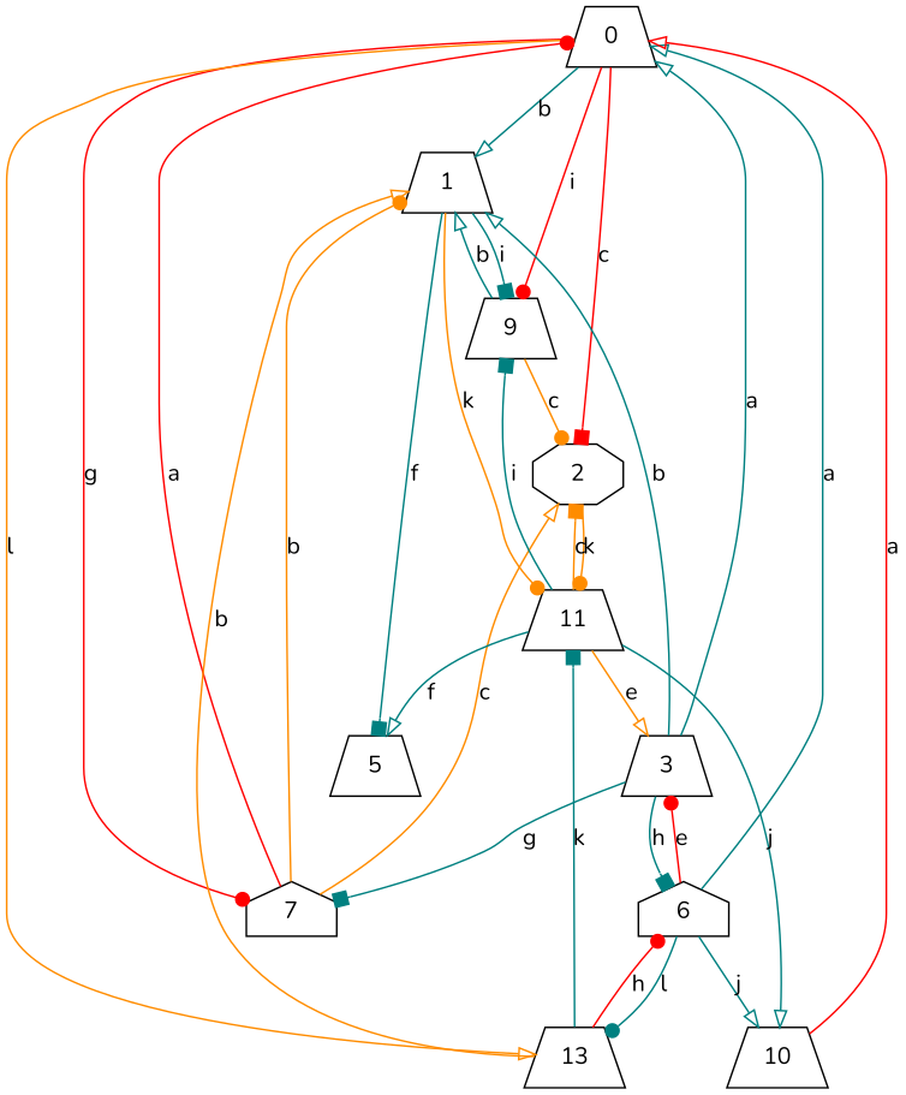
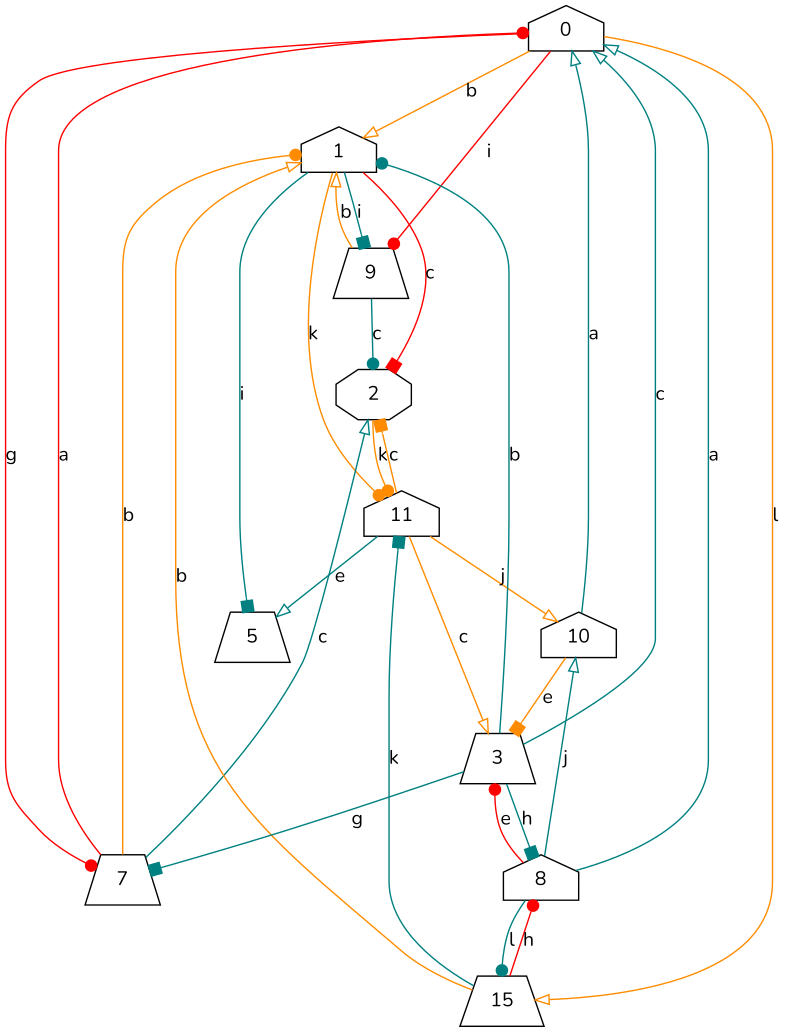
  strict digraph {
    fontname=Nunito
    node [fontname=Nunito shape=trapezium]
    edge [arrowhead=onormal color=teal fontname=Nunito]
-   0
-   1
-   7 [shape=house]
+   0 [shape=house]
+   1 [shape=house]
+   7
    9
-   13
+   13 [label=15]
    2 [shape=octagon]
    5
-   11
-   8 [shape=house label=6]
+   11 [shape=house]
+   8 [shape=house]
    3
-   10
-   0 -> 1 [label=b]
+   10 [shape=house]
+   0 -> 1 [color=darkorange label=b]
    0 -> 7 [arrowhead=dot color=red label=g]
    0 -> 9 [arrowhead=dot color=red label=i]
    0 -> 13 [color=darkorange label=l]
    1 -> 9 [arrowhead=box label=i]
-   0 -> 2 [arrowhead=box color=red label=c]
-   1 -> 5 [arrowhead=box label=f]
+   1 -> 2 [arrowhead=box color=red label=c]
+   1 -> 5 [arrowhead=box label=i]
    1 -> 11 [arrowhead=dot color=darkorange label=k]
    7 -> 0 [arrowhead=dot color=red label=a]
    7 -> 1 [arrowhead=dot color=darkorange label=b]
-   7 -> 2 [color=darkorange label=c]
-   9 -> 1 [label=b]
-   9 -> 2 [arrowhead=dot color=darkorange label=c]
+   7 -> 2 [label=c]
+   9 -> 1 [color=darkorange label=b]
+   9 -> 2 [arrowhead=dot label=c]
    13 -> 1 [color=darkorange label=b]
    13 -> 11 [arrowhead=box label=k]
    13 -> 8 [arrowhead=dot color=red label=h]
    2 -> 11 [arrowhead=dot color=darkorange label=k]
-   11 -> 9 [arrowhead=box label=i]
    11 -> 2 [arrowhead=box color=darkorange label=c]
-   11 -> 5 [label=f]
-   11 -> 3 [color=darkorange label=e]
-   11 -> 10 [label=j]
+   11 -> 5 [label=e]
+   11 -> 3 [color=darkorange label=c]
+   11 -> 10 [color=darkorange label=j]
    8 -> 0 [label=a]
    8 -> 13 [arrowhead=dot label=l]
    8 -> 3 [arrowhead=dot color=red label=e]
    8 -> 10 [label=j]
-   3 -> 0 [label=a]
-   3 -> 1 [label=b]
+   3 -> 0 [label=c]
+   3 -> 1 [arrowhead=dot label=b]
    3 -> 7 [arrowhead=box label=g]
    3 -> 8 [arrowhead=box label=h]
-   10 -> 0 [color=red label=a]
+   10 -> 0 [label=a]
+   10 -> 3 [arrowhead=box color=darkorange label=e]
  }
